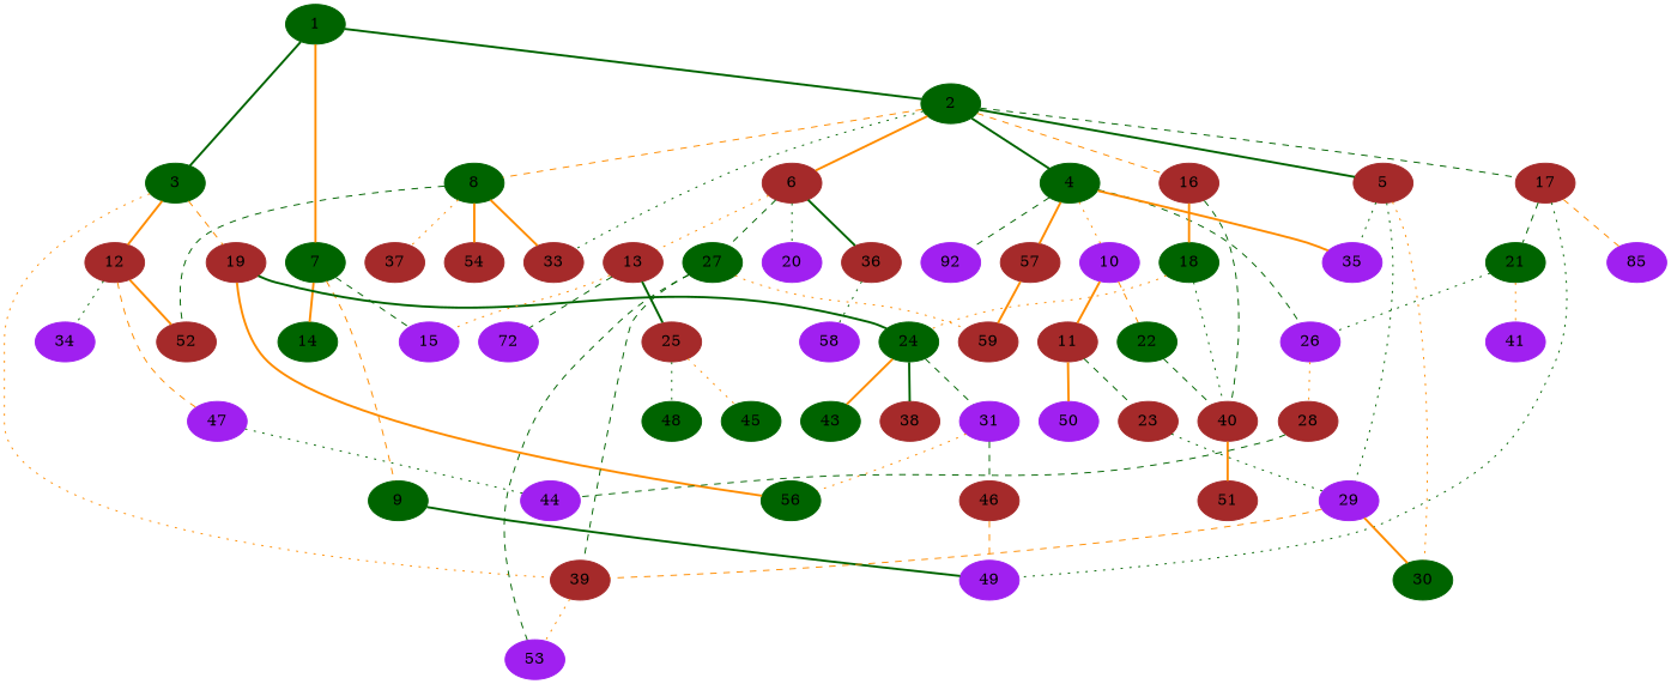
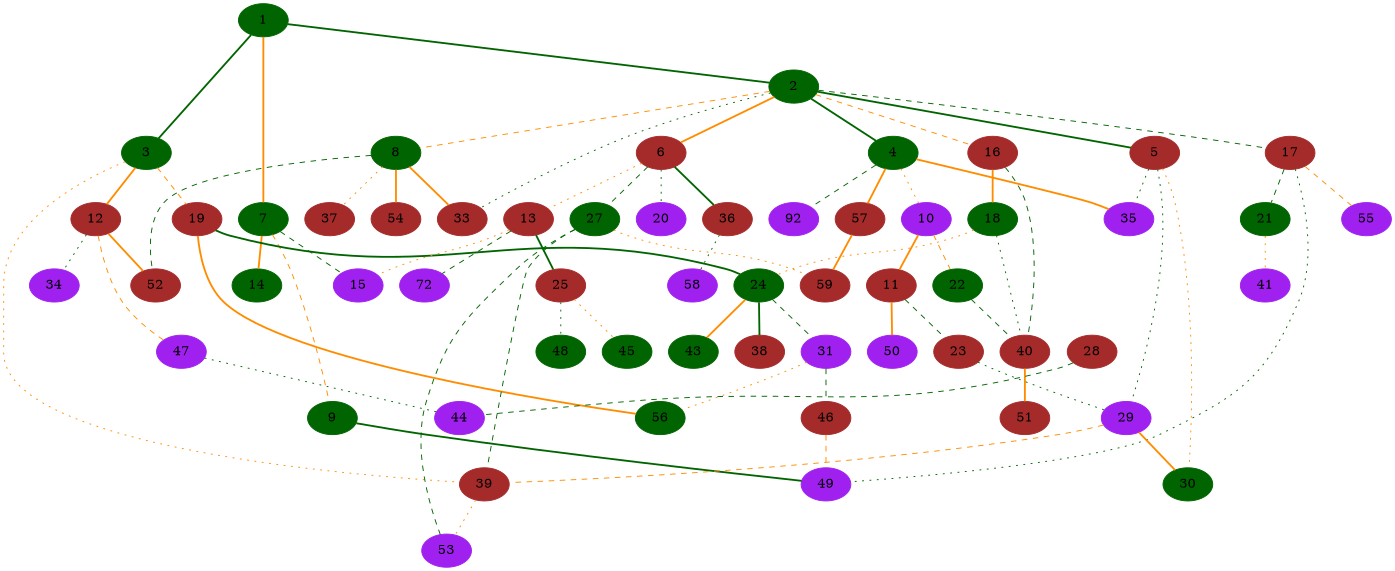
  graph {
    node [color=brown style=filled]
    edge [color=darkorange style=bold]
    1 [color=darkgreen]
    2 [color=darkgreen]
    3 [color=darkgreen]
    7 [color=darkgreen]
    4 [color=darkgreen]
    5
    6
    8 [color=darkgreen]
    16
    17
    33
    12
    19
    39
    9 [color=darkgreen]
    14 [color=darkgreen]
    15 [color=purple]
    10 [color=purple]
-   26 [color=purple]
    n20 [color=purple label=92]
    35 [color=purple]
    57
    29 [color=purple]
    30 [color=darkgreen]
    13
    20 [color=purple]
    27 [color=darkgreen]
    36
    37
    52
    54
    18 [color=darkgreen]
    40
    49 [color=purple]
    21 [color=darkgreen]
-   55 [color=purple label=85]
+   55 [color=purple]
    34 [color=purple]
    47 [color=purple]
    24 [color=darkgreen]
    56 [color=darkgreen]
    53 [color=purple]
    11
    22 [color=darkgreen]
    28
    59
    25
    n47 [color=purple label=72]
    58 [color=purple]
    23
    50 [color=purple]
    44 [color=purple]
    45 [color=darkgreen]
    48 [color=darkgreen]
    51
    41 [color=purple]
    31 [color=purple]
    38
    43 [color=darkgreen]
    46
    1 -- 2 [color=darkgreen]
    1 -- 3 [color=darkgreen]
    1 -- 7
    2 -- 4 [color=darkgreen]
    2 -- 5 [color=darkgreen]
    2 -- 6
    2 -- 8 [style=dashed]
    2 -- 16 [style=dashed]
    2 -- 17 [color=darkgreen style=dashed]
    2 -- 33 [color=darkgreen style=dotted]
    3 -- 12
    3 -- 19 [style=dashed]
    3 -- 39 [style=dotted]
    7 -- 9 [style=dashed]
    7 -- 14
    7 -- 15 [color=darkgreen style=dashed]
    4 -- 10 [style=dotted]
-   4 -- 26 [color=darkgreen style=dashed]
    4 -- n20 [color=darkgreen style=dashed]
    4 -- 35
    4 -- 57
    5 -- 35 [color=darkgreen style=dotted]
    5 -- 29 [color=darkgreen style=dotted]
    5 -- 30 [style=dotted]
    6 -- 13 [style=dotted]
    6 -- 20 [color=darkgreen style=dotted]
    6 -- 27 [color=darkgreen style=dashed]
    6 -- 36 [color=darkgreen]
    8 -- 33
    8 -- 37 [style=dotted]
    8 -- 52 [color=darkgreen style=dashed]
    8 -- 54
    16 -- 18
    16 -- 40 [color=darkgreen style=dashed]
    17 -- 49 [color=darkgreen style=dotted]
    17 -- 21 [color=darkgreen style=dashed]
    17 -- 55 [style=dashed]
    12 -- 52
    12 -- 34 [color=darkgreen style=dotted]
    12 -- 47 [style=dashed]
    19 -- 24 [color=darkgreen]
    19 -- 56
    39 -- 53 [style=dotted]
    9 -- 49 [color=darkgreen]
    10 -- 11
    10 -- 22 [style=dashed]
-   26 -- 28 [style=dotted]
    57 -- 59
    29 -- 39 [style=dashed]
    29 -- 30
    13 -- 15 [style=dotted]
    13 -- 25 [color=darkgreen]
    13 -- n47 [color=darkgreen style=dashed]
    27 -- 39 [color=darkgreen style=dashed]
    27 -- 53 [color=darkgreen style=dashed]
    27 -- 59 [style=dotted]
    36 -- 58 [color=darkgreen style=dotted]
    18 -- 40 [color=darkgreen style=dotted]
    18 -- 24 [style=dotted]
    40 -- 51
-   21 -- 26 [color=darkgreen style=dotted]
    21 -- 41 [style=dotted]
    47 -- 44 [color=darkgreen style=dotted]
    24 -- 31 [color=darkgreen style=dashed]
    24 -- 38 [color=darkgreen]
    24 -- 43
    11 -- 23 [color=darkgreen style=dashed]
    11 -- 50
    22 -- 40 [color=darkgreen style=dashed]
    28 -- 44 [color=darkgreen style=dashed]
    25 -- 45 [style=dotted]
    25 -- 48 [color=darkgreen style=dotted]
    23 -- 29 [color=darkgreen style=dotted]
    31 -- 56 [style=dotted]
    31 -- 46 [color=darkgreen style=dashed]
    46 -- 49 [style=dashed]
  }
